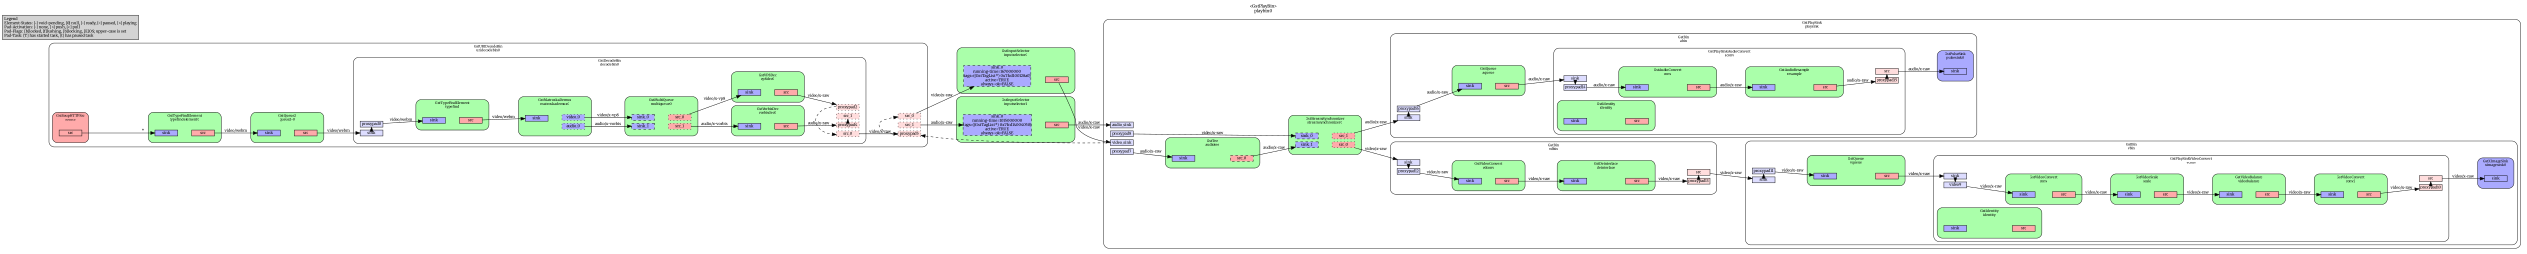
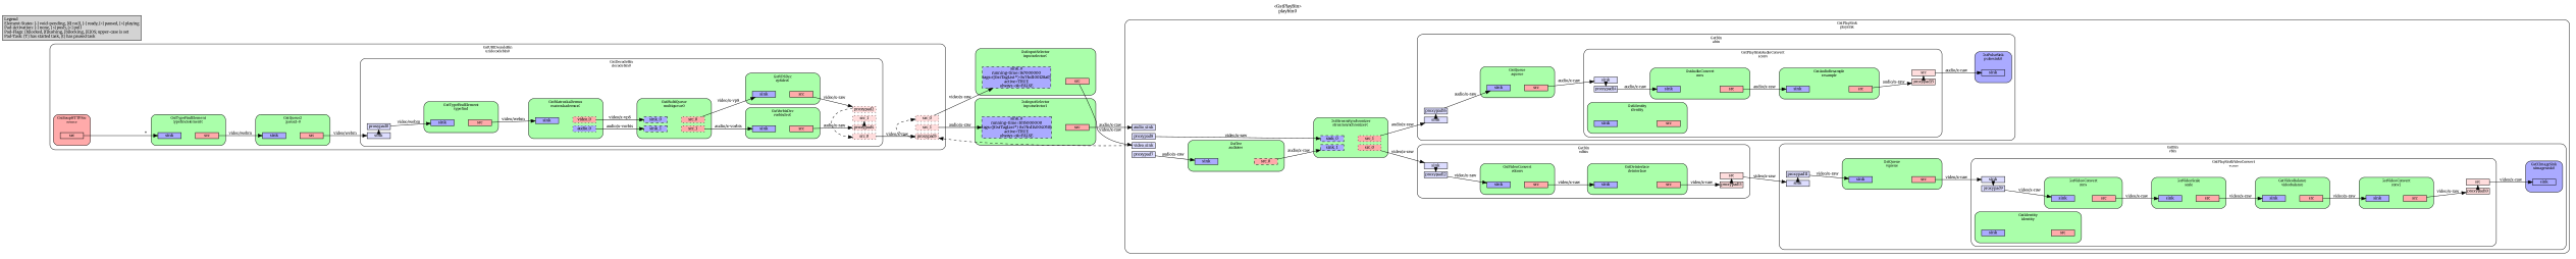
  digraph {
    fontname=Merriweather
    fontsize=10
    label="<GstPlayBin>\nplaybin0"
    labelloc=t
    nodesep=.1
    rankdir=LR
    ranksep=.2
    node [color=black fillcolor="#aaaaff" fontname=Merriweather fontsize=9 margin="0.0,0.0" shape=box style="filled,solid"]
    edge [fontname=Merriweather fontsize=9 labelfontsize=6]
    n1 [height=0.2 label="sink_0\nrunning-time=1015000000\ntags=((GstTagList*) 0x7fcd14004050)\nactive=TRUE\nalways-ok=FALSE" style="filled,dashed"]
    n2 [fillcolor="#ffaaaa" height=0.2 label=src]
    n3 [height=0.2 label="sink_0\nrunning-time=167000000\ntags=((GstTagList*) 0x7fcd100128a0)\nactive=TRUE\nalways-ok=FALSE" style="filled,dashed"]
    n4 [fillcolor="#ffaaaa" height=0.2 label=src]
    n5 [fillcolor="#ffdddd" height=0.2 label=proxypad5 style="filled,dotted"]
    n6 [fillcolor="#ffdddd" height=0.2 label=src_0 style="filled,dotted"]
    n7 [fillcolor="#ffdddd" height=0.2 label=src_1 style="filled,dotted"]
    n8 [height=0.2 label=sink]
    n9 [fillcolor="#ffaaaa" height=0.2 label=src]
    n10 [fillcolor="#ddddff" height=0.2 label=sink]
    n11 [fillcolor="#ddddff" height=0.2 label=proxypad0]
    n12 [fillcolor="#ffdddd" height=0.2 label=proxypad2 style="filled,dotted"]
    n13 [fillcolor="#ffdddd" height=0.2 label=src_0 style="filled,dotted"]
    n14 [fillcolor="#ffdddd" height=0.2 label=proxypad4 style="filled,dotted"]
    n15 [fillcolor="#ffdddd" height=0.2 label=src_1 style="filled,dotted"]
    n16 [height=0.2 label=sink]
    n17 [fillcolor="#ffaaaa" height=0.2 label=src]
    n18 [height=0.2 label=sink]
    n19 [fillcolor="#ffaaaa" height=0.2 label=src]
    n20 [height=0.2 label=sink_0 style="filled,dashed"]
    n21 [height=0.2 label=sink_1 style="filled,dashed"]
    n22 [fillcolor="#ffaaaa" height=0.2 label=src_0 style="filled,dotted"]
    n23 [fillcolor="#ffaaaa" height=0.2 label=src_1 style="filled,dotted"]
    n24 [height=0.2 label=sink]
-   n25 [height=0.2 label=video_0 style="filled,dotted"]
+   n25 [fillcolor="#ffaaaa" height=0.2 label=video_0 style="filled,dotted"]
    n26 [height=0.2 label=audio_0 style="filled,dotted"]
    n27 [height=0.2 label=sink]
    n28 [fillcolor="#ffaaaa" height=0.2 label=src]
    n29 [height=0.2 label=sink]
    n30 [fillcolor="#ffaaaa" height=0.2 label=src]
    n31 [fillcolor="#ffaaaa" height=0.2 label=src]
    n32 [fillcolor="#ddddff" height=0.2 label=audio_sink]
    n33 [fillcolor="#ddddff" height=0.2 label=proxypad7]
    n34 [fillcolor="#ddddff" height=0.2 label=video_sink]
    n35 [fillcolor="#ddddff" height=0.2 label=proxypad8]
    n36 [fillcolor="#ddddff" height=0.2 label=proxypad16]
    n37 [fillcolor="#ddddff" height=0.2 label=sink]
    n38 [fillcolor="#ddddff" height=0.2 label=proxypad14]
    n39 [fillcolor="#ddddff" height=0.2 label=sink]
    n40 [fillcolor="#ffdddd" height=0.2 label=proxypad15]
    n41 [fillcolor="#ffdddd" height=0.2 label=src]
    n42 [height=0.2 label=sink]
    n43 [fillcolor="#ffaaaa" height=0.2 label=src]
    n44 [fillcolor="#ffaaaa" height=0.2 label=src]
    n45 [height=0.2 label=sink]
    n46 [height=0.2 label=sink]
    n47 [fillcolor="#ffaaaa" height=0.2 label=src]
    n48 [height=0.2 label=sink]
    n49 [fillcolor="#ffaaaa" height=0.2 label=src]
    n50 [height=0.2 label=sink]
    n51 [fillcolor="#ddddff" height=0.2 label=proxypad11]
    n52 [fillcolor="#ddddff" height=0.2 label=sink]
-   n53 [fillcolor="#ddddff" height=0.2 label=video9]
+   n53 [fillcolor="#ddddff" height=0.2 label=proxypad9]
    n54 [fillcolor="#ddddff" height=0.2 label=sink]
    n55 [fillcolor="#ffdddd" height=0.2 label=proxypad10]
    n56 [fillcolor="#ffdddd" height=0.2 label=src]
    n57 [height=0.2 label=sink]
    n58 [fillcolor="#ffaaaa" height=0.2 label=src]
    n59 [height=0.2 label=sink]
    n60 [fillcolor="#ffaaaa" height=0.2 label=src]
    n61 [height=0.2 label=sink]
    n62 [fillcolor="#ffaaaa" height=0.2 label=src]
    n63 [height=0.2 label=sink]
    n64 [fillcolor="#ffaaaa" height=0.2 label=src]
    n65 [height=0.2 label=sink]
    n66 [fillcolor="#ffaaaa" height=0.2 label=src]
    n67 [height=0.2 label=sink]
    n68 [fillcolor="#ffaaaa" height=0.2 label=src]
    n69 [height=0.2 label=sink]
    n70 [fillcolor="#ffdddd" height=0.2 label=proxypad13]
    n71 [fillcolor="#ffdddd" height=0.2 label=src]
    n72 [fillcolor="#ddddff" height=0.2 label=proxypad12]
    n73 [fillcolor="#ddddff" height=0.2 label=sink]
    n74 [height=0.2 label=sink]
    n75 [fillcolor="#ffaaaa" height=0.2 label=src]
    n76 [height=0.2 label=sink]
    n77 [fillcolor="#ffaaaa" height=0.2 label=src]
    n78 [height=0.2 label=sink]
    n79 [fillcolor="#ffaaaa" height=0.2 label=src_0 style="filled,dashed"]
    n80 [height=0.2 label=sink_1 style="filled,dashed"]
    n81 [height=0.2 label=sink_0 style="filled,dashed"]
    n82 [fillcolor="#ffaaaa" height=0.2 label=src_0 style="filled,dotted"]
    n83 [fillcolor="#ffaaaa" height=0.2 label=src_1 style="filled,dotted"]
    n84 [label="Legend\lElement-States: [~] void-pending, [0] null, [-] ready, [=] paused, [>] playing\lPad-Activation: [-] none, [>] push, [<] pull\lPad-Flags: [b]locked, [f]lushing, [b]locking, [E]OS; upper-case is set\lPad-Task: [T] has started task, [t] has paused task\l" margin="0.05,0.05" style=filled color="" fillcolor=""]
    subgraph cluster_1 {
      color=black
      fillcolor="#aaffaa"
      fontsize=8
      label="GstInputSelector\ninputselector1"
      style="filled,rounded"
      subgraph cluster_2 {
        color=black
        fillcolor="#aaffaa"
        fontsize=8
        label=""
        style=invis
        n1
      }
      subgraph cluster_3 {
        color=black
        fillcolor="#aaffaa"
        fontsize=8
        label=""
        style=invis
        n2
      }
    }
    subgraph cluster_4 {
      color=black
      fillcolor="#aaffaa"
      fontsize=8
      label="GstInputSelector\ninputselector0"
      style="filled,rounded"
      subgraph cluster_5 {
        color=black
        fillcolor="#aaffaa"
        fontsize=8
        label=""
        style=invis
        n3
      }
      subgraph cluster_6 {
        color=black
        fillcolor="#aaffaa"
        fontsize=8
        label=""
        style=invis
        n4
      }
    }
    subgraph cluster_7 {
      color=black
      fillcolor="#ffffff"
      fontsize=8
      label="GstURIDecodeBin\nuridecodebin0"
      style="filled,rounded"
      subgraph cluster_8 {
        color=black
        fillcolor="#ffffff"
        fontsize=8
        label=""
        style=invis
        n5
        n6
        n7
      }
      subgraph cluster_9 {
        color=black
        fillcolor="#aaffaa"
        fontsize=8
        label="GstQueue2\nqueue2-0"
        style="filled,rounded"
        subgraph cluster_10 {
          color=black
          fillcolor="#aaffaa"
          fontsize=8
          label=""
          style=invis
          n8
        }
        subgraph cluster_11 {
          color=black
          fillcolor="#aaffaa"
          fontsize=8
          label=""
          style=invis
          n9
        }
      }
      subgraph cluster_12 {
        color=black
        fillcolor="#ffffff"
        fontsize=8
        label="GstDecodeBin\ndecodebin0"
        style="filled,rounded"
        subgraph cluster_13 {
          color=black
          fillcolor="#ffffff"
          fontsize=8
          label=""
          style=invis
          n10
          n11
        }
        subgraph cluster_14 {
          color=black
          fillcolor="#ffffff"
          fontsize=8
          label=""
          style=invis
          n12
          n13
          n14
          n15
        }
        subgraph cluster_15 {
          color=black
          fillcolor="#aaffaa"
          fontsize=8
          label="GstVorbisDec\nvorbisdec0"
          style="filled,rounded"
          subgraph cluster_16 {
            color=black
            fillcolor="#aaffaa"
            fontsize=8
            label=""
            style=invis
            n16
          }
          subgraph cluster_17 {
            color=black
            fillcolor="#aaffaa"
            fontsize=8
            label=""
            style=invis
            n17
          }
        }
        subgraph cluster_18 {
          color=black
          fillcolor="#aaffaa"
          fontsize=8
          label="GstVP8Dec\nvp8dec0"
          style="filled,rounded"
          subgraph cluster_19 {
            color=black
            fillcolor="#aaffaa"
            fontsize=8
            label=""
            style=invis
            n18
          }
          subgraph cluster_20 {
            color=black
            fillcolor="#aaffaa"
            fontsize=8
            label=""
            style=invis
            n19
          }
        }
        subgraph cluster_21 {
          color=black
          fillcolor="#aaffaa"
          fontsize=8
          label="GstMultiQueue\nmultiqueue0"
          style="filled,rounded"
          subgraph cluster_22 {
            color=black
            fillcolor="#aaffaa"
            fontsize=8
            label=""
            style=invis
            n20
            n21
          }
          subgraph cluster_23 {
            color=black
            fillcolor="#aaffaa"
            fontsize=8
            label=""
            style=invis
            n22
            n23
          }
        }
        subgraph cluster_24 {
          color=black
          fillcolor="#aaffaa"
          fontsize=8
          label="GstMatroskaDemux\nmatroskademux0"
          style="filled,rounded"
          subgraph cluster_25 {
            color=black
            fillcolor="#aaffaa"
            fontsize=8
            label=""
            style=invis
            n24
          }
          subgraph cluster_26 {
            color=black
            fillcolor="#aaffaa"
            fontsize=8
            label=""
            style=invis
            n25
            n26
          }
        }
        subgraph cluster_27 {
          color=black
          fillcolor="#aaffaa"
          fontsize=8
          label="GstTypeFindElement\ntypefind"
          style="filled,rounded"
          subgraph cluster_28 {
            color=black
            fillcolor="#aaffaa"
            fontsize=8
            label=""
            style=invis
            n27
          }
          subgraph cluster_29 {
            color=black
            fillcolor="#aaffaa"
            fontsize=8
            label=""
            style=invis
            n28
          }
        }
      }
      subgraph cluster_30 {
        color=black
        fillcolor="#aaffaa"
        fontsize=8
        label="GstTypeFindElement\ntypefindelement0"
        style="filled,rounded"
        subgraph cluster_31 {
          color=black
          fillcolor="#aaffaa"
          fontsize=8
          label=""
          style=invis
          n29
        }
        subgraph cluster_32 {
          color=black
          fillcolor="#aaffaa"
          fontsize=8
          label=""
          style=invis
          n30
        }
      }
      subgraph cluster_33 {
        color=black
        fillcolor="#ffaaaa"
        fontsize=8
        label="GstSoupHTTPSrc\nsource"
        style="filled,rounded"
        subgraph cluster_34 {
          color=black
          fillcolor="#ffaaaa"
          fontsize=8
          label=""
          style=invis
          n31
        }
      }
    }
    subgraph cluster_35 {
      color=black
      fillcolor="#ffffff"
      fontsize=8
      label="GstPlaySink\nplaysink"
      style="filled,rounded"
      subgraph cluster_36 {
        color=black
        fillcolor="#ffffff"
        fontsize=8
        label=""
        style=invis
        n32
        n33
        n34
        n35
      }
      subgraph cluster_37 {
        color=black
        fillcolor="#ffffff"
        fontsize=8
        label="GstBin\nabin"
        style="filled,rounded"
        subgraph cluster_38 {
          color=black
          fillcolor="#ffffff"
          fontsize=8
          label=""
          style=invis
          n36
          n37
        }
        subgraph cluster_39 {
          color=black
          fillcolor="#ffffff"
          fontsize=8
          label="GstPlaySinkAudioConvert\naconv"
          style="filled,rounded"
          subgraph cluster_40 {
            color=black
            fillcolor="#ffffff"
            fontsize=8
            label=""
            style=invis
            n38
            n39
          }
          subgraph cluster_41 {
            color=black
            fillcolor="#ffffff"
            fontsize=8
            label=""
            style=invis
            n40
            n41
          }
          subgraph cluster_42 {
            color=black
            fillcolor="#aaffaa"
            fontsize=8
            label="GstAudioResample\nresample"
            style="filled,rounded"
            subgraph cluster_43 {
              color=black
              fillcolor="#aaffaa"
              fontsize=8
              label=""
              style=invis
              n42
            }
            subgraph cluster_44 {
              color=black
              fillcolor="#aaffaa"
              fontsize=8
              label=""
              style=invis
              n43
            }
          }
          subgraph cluster_45 {
            color=black
            fillcolor="#aaffaa"
            fontsize=8
            label="GstAudioConvert\nconv"
            style="filled,rounded"
            subgraph cluster_46 {
              color=black
              fillcolor="#aaffaa"
              fontsize=8
              label=""
              style=invis
              n44
            }
            subgraph cluster_47 {
              color=black
              fillcolor="#aaffaa"
              fontsize=8
              label=""
              style=invis
              n45
            }
          }
          subgraph cluster_48 {
            color=black
            fillcolor="#aaffaa"
            fontsize=8
            label="GstIdentity\nidentity"
            style="filled,rounded"
            subgraph cluster_49 {
              color=black
              fillcolor="#aaffaa"
              fontsize=8
              label=""
              style=invis
              n46
            }
            subgraph cluster_50 {
              color=black
              fillcolor="#aaffaa"
              fontsize=8
              label=""
              style=invis
              n47
            }
          }
        }
        subgraph cluster_51 {
          color=black
          fillcolor="#aaffaa"
          fontsize=8
          label="GstQueue\naqueue"
          style="filled,rounded"
          subgraph cluster_52 {
            color=black
            fillcolor="#aaffaa"
            fontsize=8
            label=""
            style=invis
            n48
          }
          subgraph cluster_53 {
            color=black
            fillcolor="#aaffaa"
            fontsize=8
            label=""
            style=invis
            n49
          }
        }
        subgraph cluster_54 {
          color=black
          fillcolor="#aaaaff"
          fontsize=8
          label="GstPulseSink\npulsesink0"
          style="filled,rounded"
          subgraph cluster_55 {
            color=black
            fillcolor="#aaaaff"
            fontsize=8
            label=""
            style=invis
            n50
          }
        }
      }
      subgraph cluster_56 {
        color=black
        fillcolor="#ffffff"
        fontsize=8
        label="GstBin\nvbin"
        style="filled,rounded"
        subgraph cluster_57 {
          color=black
          fillcolor="#ffffff"
          fontsize=8
          label=""
          style=invis
          n51
          n52
        }
        subgraph cluster_58 {
          color=black
          fillcolor="#ffffff"
          fontsize=8
          label="GstPlaySinkVideoConvert\nvconv"
          style="filled,rounded"
          subgraph cluster_59 {
            color=black
            fillcolor="#ffffff"
            fontsize=8
            label=""
            style=invis
            n53
            n54
          }
          subgraph cluster_60 {
            color=black
            fillcolor="#ffffff"
            fontsize=8
            label=""
            style=invis
            n55
            n56
          }
          subgraph cluster_61 {
            color=black
            fillcolor="#aaffaa"
            fontsize=8
            label="GstVideoConvert\nconv2"
            style="filled,rounded"
            subgraph cluster_62 {
              color=black
              fillcolor="#aaffaa"
              fontsize=8
              label=""
              style=invis
              n57
            }
            subgraph cluster_63 {
              color=black
              fillcolor="#aaffaa"
              fontsize=8
              label=""
              style=invis
              n58
            }
          }
          subgraph cluster_64 {
            color=black
            fillcolor="#aaffaa"
            fontsize=8
            label="GstVideoBalance\nvideobalance"
            style="filled,rounded"
            subgraph cluster_65 {
              color=black
              fillcolor="#aaffaa"
              fontsize=8
              label=""
              style=invis
              n59
            }
            subgraph cluster_66 {
              color=black
              fillcolor="#aaffaa"
              fontsize=8
              label=""
              style=invis
              n60
            }
          }
          subgraph cluster_67 {
            color=black
            fillcolor="#aaffaa"
            fontsize=8
            label="GstVideoScale\nscale"
            style="filled,rounded"
            subgraph cluster_68 {
              color=black
              fillcolor="#aaffaa"
              fontsize=8
              label=""
              style=invis
              n61
            }
            subgraph cluster_69 {
              color=black
              fillcolor="#aaffaa"
              fontsize=8
              label=""
              style=invis
              n62
            }
          }
          subgraph cluster_70 {
            color=black
            fillcolor="#aaffaa"
            fontsize=8
            label="GstVideoConvert\nconv"
            style="filled,rounded"
            subgraph cluster_71 {
              color=black
              fillcolor="#aaffaa"
              fontsize=8
              label=""
              style=invis
              n63
            }
            subgraph cluster_72 {
              color=black
              fillcolor="#aaffaa"
              fontsize=8
              label=""
              style=invis
              n64
            }
          }
          subgraph cluster_73 {
            color=black
            fillcolor="#aaffaa"
            fontsize=8
            label="GstIdentity\nidentity"
            style="filled,rounded"
            subgraph cluster_74 {
              color=black
              fillcolor="#aaffaa"
              fontsize=8
              label=""
              style=invis
              n65
            }
            subgraph cluster_75 {
              color=black
              fillcolor="#aaffaa"
              fontsize=8
              label=""
              style=invis
              n66
            }
          }
        }
        subgraph cluster_76 {
          color=black
          fillcolor="#aaffaa"
          fontsize=8
          label="GstQueue\nvqueue"
          style="filled,rounded"
          subgraph cluster_77 {
            color=black
            fillcolor="#aaffaa"
            fontsize=8
            label=""
            style=invis
            n67
          }
          subgraph cluster_78 {
            color=black
            fillcolor="#aaffaa"
            fontsize=8
            label=""
            style=invis
            n68
          }
        }
        subgraph cluster_79 {
          color=black
          fillcolor="#aaaaff"
          fontsize=8
          label="GstXImageSink\nximagesink0"
          style="filled,rounded"
          subgraph cluster_80 {
            color=black
            fillcolor="#aaaaff"
            fontsize=8
            label=""
            style=invis
            n69
          }
        }
      }
      subgraph cluster_81 {
        color=black
        fillcolor="#ffffff"
        fontsize=8
        label="GstBin\nvdbin"
        style="filled,rounded"
        subgraph cluster_82 {
          color=black
          fillcolor="#ffffff"
          fontsize=8
          label=""
          style=invis
          n70
          n71
        }
        subgraph cluster_83 {
          color=black
          fillcolor="#ffffff"
          fontsize=8
          label=""
          style=invis
          n72
          n73
        }
        subgraph cluster_84 {
          color=black
          fillcolor="#aaffaa"
          fontsize=8
          label="GstDeinterlace\ndeinterlace"
          style="filled,rounded"
          subgraph cluster_85 {
            color=black
            fillcolor="#aaffaa"
            fontsize=8
            label=""
            style=invis
            n74
          }
          subgraph cluster_86 {
            color=black
            fillcolor="#aaffaa"
            fontsize=8
            label=""
            style=invis
            n75
          }
        }
        subgraph cluster_87 {
          color=black
          fillcolor="#aaffaa"
          fontsize=8
          label="GstVideoConvert\nvdconv"
          style="filled,rounded"
          subgraph cluster_88 {
            color=black
            fillcolor="#aaffaa"
            fontsize=8
            label=""
            style=invis
            n76
          }
          subgraph cluster_89 {
            color=black
            fillcolor="#aaffaa"
            fontsize=8
            label=""
            style=invis
            n77
          }
        }
      }
      subgraph cluster_90 {
        color=black
        fillcolor="#aaffaa"
        fontsize=8
        label="GstTee\naudiotee"
        style="filled,rounded"
        subgraph cluster_91 {
          color=black
          fillcolor="#aaffaa"
          fontsize=8
          label=""
          style=invis
          n78
        }
        subgraph cluster_92 {
          color=black
          fillcolor="#aaffaa"
          fontsize=8
          label=""
          style=invis
          n79
        }
      }
      subgraph cluster_93 {
        color=black
        fillcolor="#aaffaa"
        fontsize=8
        label="GstStreamSynchronizer\nstreamsynchronizer0"
        style="filled,rounded"
        subgraph cluster_94 {
          color=black
          fillcolor="#aaffaa"
          fontsize=8
          label=""
          style=invis
          n80
          n81
        }
        subgraph cluster_95 {
          color=black
          fillcolor="#aaffaa"
          fontsize=8
          label=""
          style=invis
          n82
          n83
        }
      }
    }
    n1 -> n2 [style=invis]
    n2 -> n32 [label="audio/x-raw"]
    n3 -> n4 [style=invis]
    n4 -> n34 [label="video/x-raw"]
    n5 -> n6 [minlen=0 style=dashed]
    n6 -> n3 [label="video/x-raw"]
    n7 -> n1 [label="audio/x-raw"]
    n8 -> n9 [style=invis]
    n9 -> n10 [label="video/webm"]
    n10 -> n11 [minlen=0 style=dashed]
    n10 -> n13 [style=invis]
    n11 -> n27 [label="video/webm"]
    n12 -> n13 [minlen=0 style=dashed]
    n13 -> n5 [label="video/x-raw"]
    n14 -> n15 [minlen=0 style=dashed]
    n16 -> n17 [style=invis]
    n17 -> n14 [label="audio/x-raw"]
    n18 -> n19 [style=invis]
    n19 -> n12 [label="video/x-raw"]
    n20 -> n22 [style=invis]
    n22 -> n18 [label="video/x-vp8"]
    n23 -> n16 [label="audio/x-vorbis"]
    n24 -> n25 [style=invis]
    n25 -> n20 [label="video/x-vp8"]
    n26 -> n21 [label="audio/x-vorbis"]
    n27 -> n28 [style=invis]
    n28 -> n24 [label="video/webm"]
    n29 -> n30 [style=invis]
    n30 -> n8 [label="video/webm"]
    n31 -> n29 [label="*"]
    n33 -> n78 [label="audio/x-raw"]
    n34 -> n5 [minlen=0 style=dashed]
    n35 -> n81 [label="video/x-raw"]
    n36 -> n48 [label="audio/x-raw"]
    n37 -> n36 [minlen=0 style=dashed]
    n38 -> n45 [label="audio/x-raw"]
    n39 -> n38 [minlen=0 style=dashed]
    n39 -> n41 [style=invis]
    n40 -> n41 [minlen=0 style=dashed]
    n41 -> n50 [label="audio/x-raw"]
    n42 -> n43 [style=invis]
    n43 -> n40 [label="audio/x-raw"]
    n44 -> n42 [label="audio/x-raw"]
    n45 -> n44 [style=invis]
    n46 -> n47 [style=invis]
    n48 -> n49 [style=invis]
    n49 -> n39 [label="audio/x-raw"]
    n51 -> n67 [label="video/x-raw"]
    n52 -> n51 [minlen=0 style=dashed]
    n53 -> n63 [label="video/x-raw"]
    n54 -> n53 [minlen=0 style=dashed]
    n54 -> n56 [style=invis]
    n55 -> n56 [minlen=0 style=dashed]
    n56 -> n69 [label="video/x-raw"]
    n57 -> n58 [style=invis]
    n58 -> n55 [label="video/x-raw"]
    n59 -> n60 [style=invis]
    n60 -> n57 [label="video/x-raw"]
    n61 -> n62 [style=invis]
    n62 -> n59 [label="video/x-raw"]
    n63 -> n64 [style=invis]
    n64 -> n61 [label="video/x-raw"]
    n65 -> n66 [style=invis]
    n67 -> n68 [style=invis]
    n68 -> n54 [label="video/x-raw"]
    n70 -> n71 [minlen=0 style=dashed]
    n71 -> n52 [label="video/x-raw"]
    n72 -> n76 [label="video/x-raw"]
    n73 -> n71 [style=invis]
    n73 -> n72 [minlen=0 style=dashed]
    n74 -> n75 [style=invis]
    n75 -> n70 [label="video/x-raw"]
    n76 -> n77 [style=invis]
    n77 -> n74 [label="video/x-raw"]
    n78 -> n79 [style=invis]
    n79 -> n80 [label="audio/x-raw"]
    n81 -> n82 [style=invis]
    n82 -> n73 [label="video/x-raw"]
    n83 -> n37 [label="audio/x-raw"]
  }
